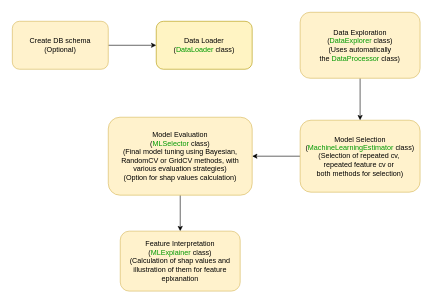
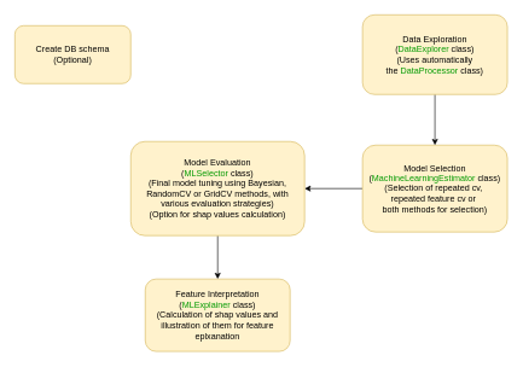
  <mxCell id="0" />
  <mxCell id="1" parent="0" />
- <mxCell id="2" value="" style="edgeStyle=orthogonalEdgeStyle;rounded=0;orthogonalLoop=1;jettySize=auto;html=1;strokeColor=light-dark(#000000,#000000);" parent="1" source="3" target="4" edge="1"><mxGeometry relative="1" as="geometry" /></mxCell>
  <mxCell id="3" value="Create DB schema&lt;div&gt;(Optional)&lt;/div&gt;" style="rounded=1;whiteSpace=wrap;html=1;fillColor=#fff2cc;strokeColor=#d6b656;" parent="1" vertex="1"><mxGeometry x="20" y="35" width="160" height="80" as="geometry" /></mxCell>
- <mxCell id="4" value="Data Loader&lt;div&gt;&lt;font face=&quot;Helvetica&quot;&gt;(&lt;span style=&quot;white-space: pre;&quot;&gt;&lt;font style=&quot;color: rgb(0, 153, 0);&quot;&gt;DataLoader&lt;/font&gt;&lt;/span&gt;&lt;span style=&quot;background-color: transparent; color: light-dark(rgb(0, 0, 0), rgb(255, 255, 255));&quot;&gt;&amp;nbsp;&lt;/span&gt;&lt;span style=&quot;background-color: transparent;&quot;&gt;&lt;font style=&quot;color: light-dark(rgb(0, 0, 0), rgb(0, 0, 0));&quot;&gt;class)&lt;/font&gt;&lt;/span&gt;&lt;/font&gt;&lt;br&gt;&lt;/div&gt;" style="rounded=1;whiteSpace=wrap;html=1;fillColor=#FFF4C3;fontColor=#000000;strokeColor=#B09500;" parent="1" vertex="1"><mxGeometry x="260" y="35" width="160" height="80" as="geometry" /></mxCell>
  <mxCell id="5" value="" style="edgeStyle=orthogonalEdgeStyle;rounded=0;orthogonalLoop=1;jettySize=auto;html=1;fillColor=#e3c800;strokeColor=#000000;" parent="1" source="6" target="8" edge="1"><mxGeometry relative="1" as="geometry" /></mxCell>
  <mxCell id="6" value="Model Selection&lt;div&gt;&lt;font face=&quot;Helvetica&quot;&gt;(&lt;span style=&quot;white-space: pre;&quot;&gt;&lt;font style=&quot;color: rgb(0, 153, 0);&quot;&gt;MachineLearningEstimator&lt;/font&gt;&lt;/span&gt;&lt;span style=&quot;color: rgb(78, 201, 176); white-space: pre;&quot;&gt; &lt;/span&gt;&lt;span style=&quot;white-space: pre;&quot;&gt;&lt;font style=&quot;color: rgb(0, 0, 0);&quot;&gt;class)&lt;/font&gt;&lt;/span&gt;&lt;/font&gt;&lt;/div&gt;&lt;div&gt;&lt;font face=&quot;Helvetica&quot;&gt;&lt;span style=&quot;white-space: pre; color: rgb(78, 201, 176);&quot;&gt;&lt;font style=&quot;color: rgb(0, 0, 0);&quot;&gt;(Selection of repeated cv, &lt;/font&gt;&lt;/span&gt;&lt;/font&gt;&lt;/div&gt;&lt;div&gt;&lt;font face=&quot;Helvetica&quot;&gt;&lt;span style=&quot;white-space: pre; color: rgb(78, 201, 176);&quot;&gt;&lt;font style=&quot;color: rgb(0, 0, 0);&quot;&gt;repeated feature cv or &lt;/font&gt;&lt;/span&gt;&lt;/font&gt;&lt;/div&gt;&lt;div&gt;&lt;font face=&quot;Helvetica&quot;&gt;&lt;span style=&quot;white-space: pre; color: rgb(78, 201, 176);&quot;&gt;&lt;font style=&quot;color: rgb(0, 0, 0);&quot;&gt;both methods for selection)&lt;/font&gt;&lt;/span&gt;&lt;/font&gt;&lt;/div&gt;" style="rounded=1;whiteSpace=wrap;html=1;fillColor=#fff2cc;strokeColor=#d6b656;" parent="1" vertex="1"><mxGeometry x="500" y="200" width="200" height="120" as="geometry" /></mxCell>
  <mxCell id="7" value="" style="edgeStyle=orthogonalEdgeStyle;rounded=0;orthogonalLoop=1;jettySize=auto;html=1;fillColor=#e3c800;strokeColor=#000000;" parent="1" source="8" target="11" edge="1"><mxGeometry relative="1" as="geometry" /></mxCell>
  <mxCell id="8" value="Model Evaluation&lt;div&gt;&lt;font face=&quot;Helvetica&quot;&gt;(&lt;span style=&quot;white-space: pre;&quot;&gt;&lt;font style=&quot;color: rgb(0, 153, 0);&quot;&gt;MLSelector&lt;/font&gt;&lt;/span&gt;&lt;span style=&quot;background-color: transparent; color: light-dark(rgb(0, 0, 0), rgb(255, 255, 255));&quot;&gt;&amp;nbsp;&lt;/span&gt;&lt;span style=&quot;background-color: transparent;&quot;&gt;&lt;font style=&quot;color: rgb(0, 0, 0);&quot;&gt;class)&lt;/font&gt;&lt;/span&gt;&lt;/font&gt;&lt;/div&gt;&lt;div&gt;&lt;font style=&quot;color: rgb(0, 0, 0);&quot; face=&quot;Helvetica&quot;&gt;&lt;span style=&quot;background-color: transparent;&quot;&gt;(Final model tuning using Bayesian, RandomCV or GridCV methods, with various evaluation strategies)&lt;/span&gt;&lt;/font&gt;&lt;/div&gt;&lt;div&gt;&lt;font style=&quot;color: rgb(0, 0, 0);&quot; face=&quot;Helvetica&quot;&gt;&lt;span style=&quot;background-color: transparent;&quot;&gt;(Option for shap values calculation)&lt;/span&gt;&lt;/font&gt;&lt;/div&gt;" style="rounded=1;whiteSpace=wrap;html=1;fillColor=#fff2cc;strokeColor=#d6b656;" parent="1" vertex="1"><mxGeometry x="180" y="195" width="240" height="130" as="geometry" /></mxCell>
  <mxCell id="9" value="" style="edgeStyle=orthogonalEdgeStyle;rounded=0;orthogonalLoop=1;jettySize=auto;html=1;fillColor=#e3c800;strokeColor=#000000;" parent="1" source="10" target="6" edge="1"><mxGeometry relative="1" as="geometry" /></mxCell>
  <mxCell id="10" value="Data Exploration&lt;div&gt;&lt;font face=&quot;Helvetica&quot;&gt;(&lt;span style=&quot;white-space: pre;&quot;&gt;&lt;font style=&quot;color: rgb(0, 153, 0);&quot;&gt;DataExplorer&lt;/font&gt;&lt;/span&gt;&lt;span style=&quot;color: rgb(78, 201, 176); white-space: pre;&quot;&gt; &lt;/span&gt;&lt;font&gt;&lt;span style=&quot;white-space: pre;&quot;&gt;&lt;font style=&quot;color: rgb(0, 0, 0);&quot;&gt;class&lt;/font&gt;&lt;/span&gt;&lt;span style=&quot;color: rgb(0, 0, 0); background-color: transparent;&quot;&gt;)&lt;/span&gt;&lt;/font&gt;&lt;/font&gt;&lt;font style=&quot;color: rgb(0, 0, 0);&quot;&gt;&lt;br&gt;&lt;/font&gt;&lt;/div&gt;&lt;div&gt;&lt;font face=&quot;Helvetica&quot;&gt;&lt;span style=&quot;background-color: transparent;&quot;&gt;&lt;font style=&quot;color: rgb(0, 0, 0);&quot;&gt;(Uses automatically &lt;/font&gt;&lt;/span&gt;&lt;span style=&quot;background-color: transparent;&quot;&gt;&lt;font style=&quot;color: light-dark(rgb(0, 0, 0), rgb(0, 0, 0));&quot;&gt;the&lt;/font&gt;&lt;/span&gt;&lt;span style=&quot;background-color: transparent; color: light-dark(rgb(0, 0, 0), rgb(255, 255, 255));&quot;&gt;&amp;nbsp;&lt;/span&gt;&lt;span style=&quot;white-space: pre;&quot;&gt;&lt;font style=&quot;color: rgb(0, 153, 0);&quot;&gt;DataProcessor&lt;/font&gt;&lt;/span&gt;&lt;span style=&quot;color: rgb(78, 201, 176); white-space: pre;&quot;&gt; &lt;/span&gt;&lt;font style=&quot;color: rgb(0, 0, 0);&quot;&gt;&lt;span style=&quot;white-space: pre;&quot;&gt;&lt;font&gt;class&lt;/font&gt;&lt;font&gt;)&lt;/font&gt;&lt;/span&gt;&lt;/font&gt;&lt;/font&gt;&lt;/div&gt;" style="rounded=1;whiteSpace=wrap;html=1;fillColor=#fff2cc;strokeColor=#d6b656;" parent="1" vertex="1"><mxGeometry x="500" y="20" width="200" height="110" as="geometry" /></mxCell>
  <mxCell id="11" value="Feature Interpretation&lt;div&gt;&lt;font face=&quot;Helvetica&quot;&gt;(&lt;span style=&quot;white-space: pre;&quot;&gt;&lt;font style=&quot;color: rgb(0, 153, 0);&quot;&gt;MLExplainer&lt;/font&gt;&lt;/span&gt;&lt;span style=&quot;background-color: transparent; color: light-dark(rgb(0, 0, 0), rgb(255, 255, 255));&quot;&gt;&amp;nbsp;&lt;/span&gt;&lt;span style=&quot;background-color: transparent;&quot;&gt;&lt;font style=&quot;color: light-dark(rgb(0, 0, 0), rgb(0, 0, 0));&quot;&gt;class)&lt;/font&gt;&lt;/span&gt;&lt;/font&gt;&lt;/div&gt;&lt;div&gt;(Calculation of shap values and illustration of them for feature eplxanation&lt;/div&gt;" style="rounded=1;whiteSpace=wrap;html=1;fillColor=#fff2cc;strokeColor=#d6b656;" parent="1" vertex="1"><mxGeometry x="200" y="385" width="200" height="100" as="geometry" /></mxCell>
